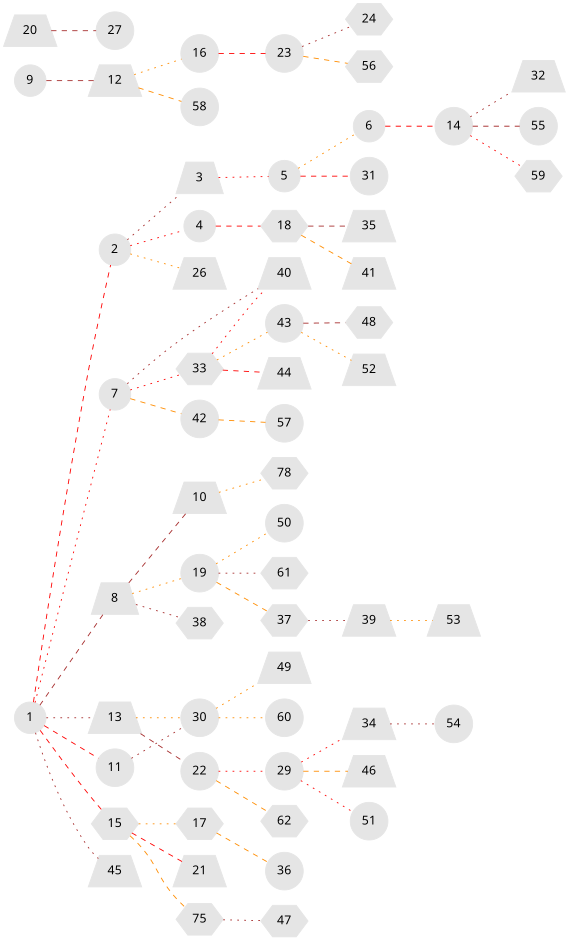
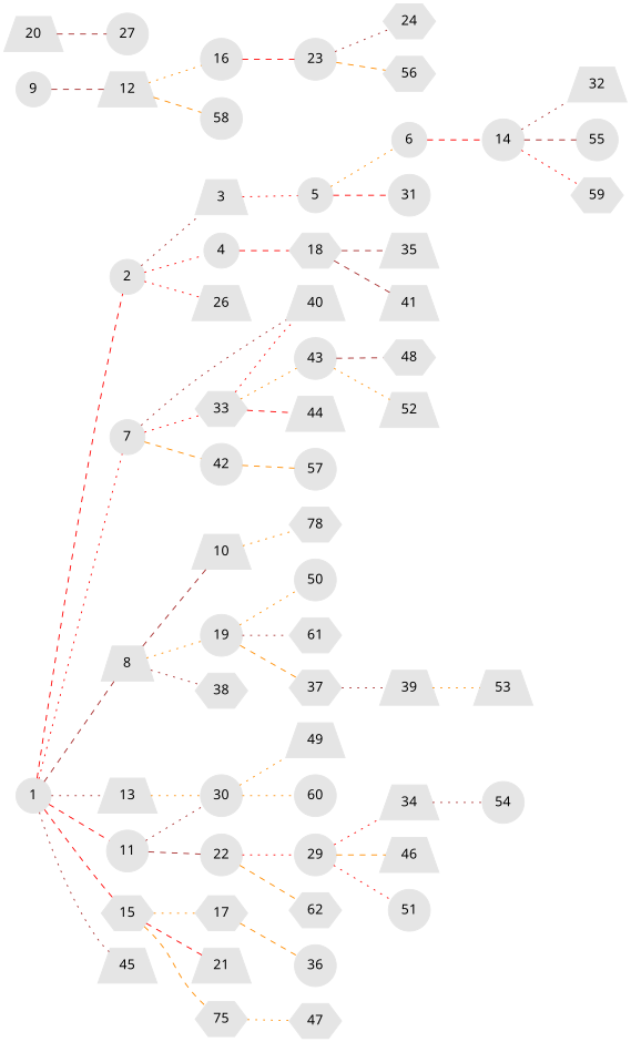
  graph {
    fontname="Noto Sans"
    rankdir=LR
    node [color=gray90 fontname="Noto Sans" shape=circle style=filled]
    edge [color=darkorange fontname="Noto Sans" style=dotted]
    1
    2
    7
    8 [shape=trapezium]
    11
    13 [shape=trapezium]
    15 [shape=hexagon]
    45 [shape=trapezium]
    3 [shape=trapezium]
    4
    26 [shape=trapezium]
    33 [shape=hexagon]
    42
    40 [shape=trapezium]
    10 [shape=trapezium]
    19
    38 [shape=hexagon]
    30
    22
    17 [shape=hexagon]
    21 [shape=trapezium]
    n22 [label=75 shape=hexagon]
    5
    18 [shape=hexagon]
    6
    31
    35 [shape=trapezium]
    41 [shape=trapezium]
    14
    32 [shape=trapezium]
    55
    59 [shape=hexagon]
    12 [shape=trapezium]
    9
    43
    44 [shape=trapezium]
    57
    n38 [label=78 shape=hexagon]
    37 [shape=hexagon]
    50
    61 [shape=hexagon]
    16
    58
    49 [shape=trapezium]
    60
    23
    20 [shape=trapezium]
    27
    29
    62 [shape=hexagon]
    36
    47 [shape=hexagon]
    24 [shape=hexagon]
    56 [shape=hexagon]
    39 [shape=trapezium]
    34 [shape=trapezium]
    46 [shape=trapezium]
    51
    54
    48 [shape=hexagon]
    52 [shape=trapezium]
    53 [shape=trapezium]
    1 -- 2 [color=red style=dashed]
    1 -- 7 [color=red]
    1 -- 8 [color=brown style=dashed]
    1 -- 11 [color=red style=dashed]
    1 -- 13 [color=brown]
    1 -- 15 [color=red style=dashed]
    1 -- 45 [color=brown]
    2 -- 3 [color=brown]
    2 -- 4 [color=red]
-   2 -- 26
+   2 -- 26 [color=red]
    7 -- 33 [color=red]
    7 -- 42 [style=dashed]
    7 -- 40 [color=brown]
    8 -- 10 [color=brown style=dashed]
    8 -- 19
    8 -- 38 [color=brown]
    11 -- 30 [color=brown]
    13 -- 30
-   13 -- 22 [color=brown style=dashed]
+   11 -- 22 [color=brown style=dashed]
    15 -- 17
    15 -- 21 [color=red style=dashed]
    15 -- n22 [style=dashed]
    3 -- 5 [color=red]
    4 -- 18 [color=red style=dashed]
    33 -- 40 [color=red]
    33 -- 43
    33 -- 44 [color=red style=dashed]
    42 -- 57 [style=dashed]
    10 -- n38
    19 -- 37 [style=dashed]
    19 -- 50
    19 -- 61 [color=brown]
    30 -- 49
    30 -- 60
    22 -- 29 [color=red]
    22 -- 62 [style=dashed]
    17 -- 36 [style=dashed]
-   n22 -- 47 [color=brown]
+   n22 -- 47
    5 -- 6
    5 -- 31 [color=red style=dashed]
    18 -- 35 [color=brown style=dashed]
-   18 -- 41 [style=dashed]
+   18 -- 41 [color=brown style=dashed]
    6 -- 14 [color=red style=dashed]
    14 -- 32 [color=brown]
    14 -- 55 [color=brown style=dashed]
    14 -- 59 [color=red]
    12 -- 16
    12 -- 58 [style=dashed]
    9 -- 12 [color=brown style=dashed]
    43 -- 48 [color=brown style=dashed]
    43 -- 52
    37 -- 39 [color=brown]
    16 -- 23 [color=red style=dashed]
    23 -- 24 [color=brown]
    23 -- 56 [style=dashed]
    20 -- 27 [color=brown style=dashed]
    29 -- 34 [color=red]
    29 -- 46 [style=dashed]
    29 -- 51 [color=red]
    39 -- 53
    34 -- 54 [color=brown]
  }
